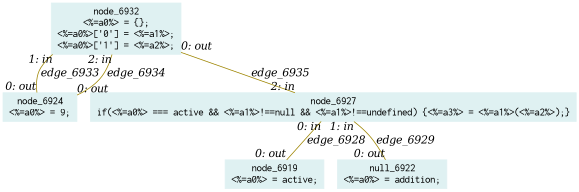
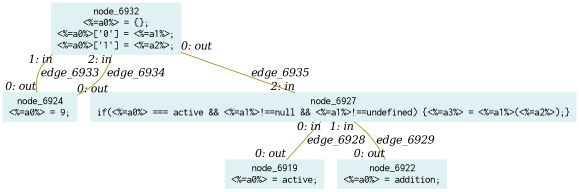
  digraph {
    node [color="#dff1f2" fontname=Courier shape=box style=filled]
    edge [arrowHead=none arrowsize=1 color="#9d8400" dir=none fontname="Times-Italic" headlabel="0: out" taillabel="1: in"]
    n1 [label="node_6919\n<%=a0%> = active;\n"]
-   n2 [label="null_6922\n<%=a0%> = addition;\n"]
+   n2 [label="node_6922\n<%=a0%> = addition;\n"]
    n3 [label="node_6924\n<%=a0%> = 9;\n"]
    n4 [label="node_6927\nif(<%=a0%> === active && <%=a1%>!==null && <%=a1%>!==undefined) {<%=a3%> = <%=a1%>(<%=a2%>);}\n"]
    n5 [label="node_6932\n<%=a0%> = {};\n<%=a0%>['0'] = <%=a1%>;\n<%=a0%>['1'] = <%=a2%>;\n"]
    n4 -> n1 [label=edge_6928 taillabel="0: in"]
    n4 -> n2 [label=edge_6929]
    n5 -> n3 [label=edge_6933]
    n5 -> n3 [label=edge_6934 taillabel="2: in"]
    n5 -> n4 [headlabel="2: in" label=edge_6935 taillabel="0: out"]
  }
